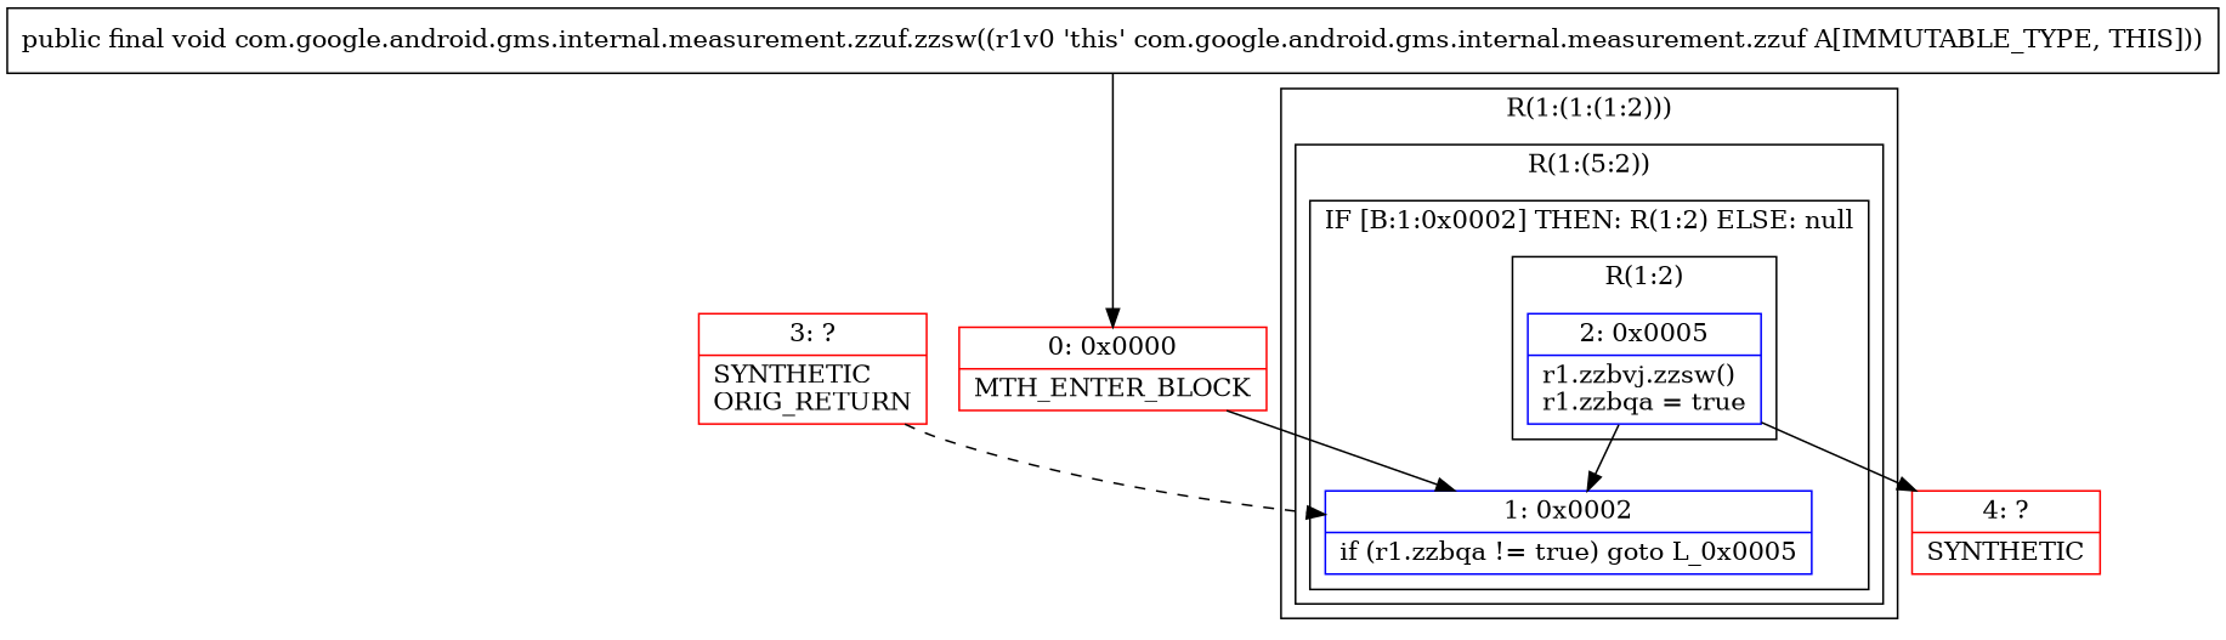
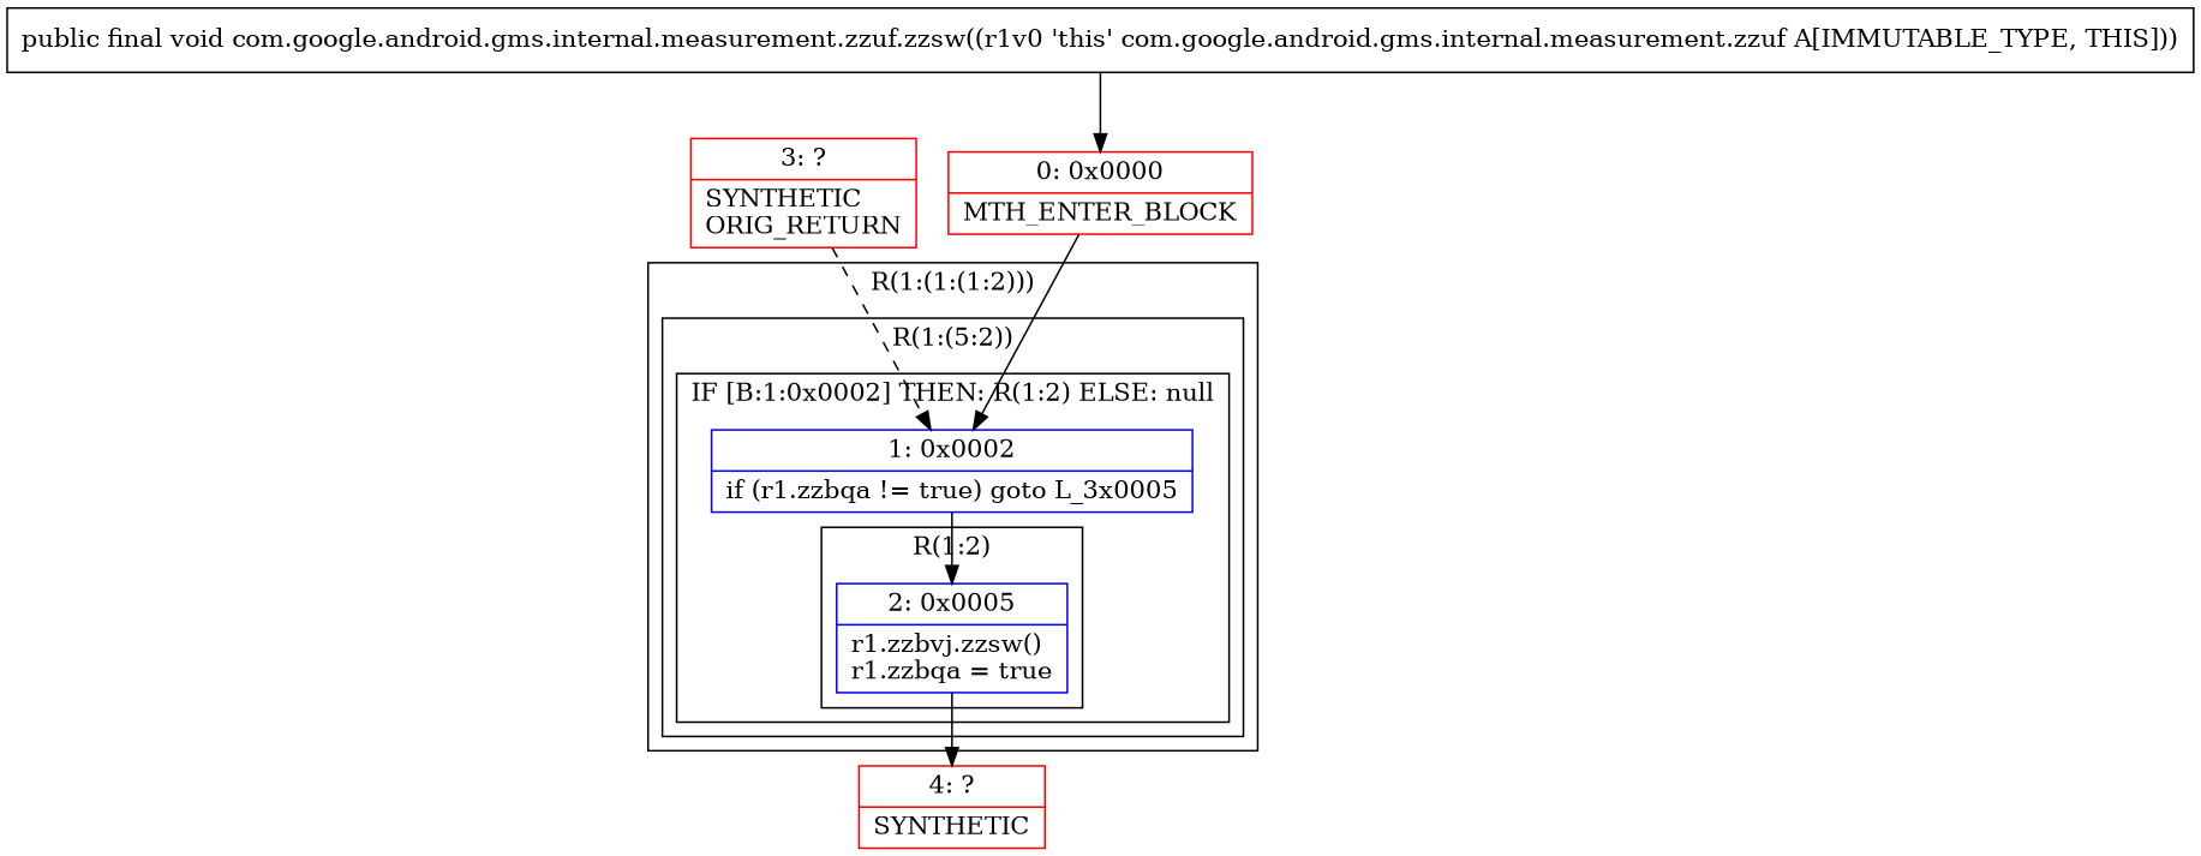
  digraph {
    node [color=red shape=record]
    n1 [color=blue label="{2\:\ 0x0005|r1.zzbvj.zzsw()\lr1.zzbqa = true\l}"]
-   n2 [color=blue label="{1\:\ 0x0002|if (r1.zzbqa != true) goto L_0x0005\l}"]
+   n2 [color=blue label="{1\:\ 0x0002|if (r1.zzbqa != true) goto L_3x0005\l}"]
    n3 [label="{4\:\ ?|SYNTHETIC\l}"]
    n4 [label="{3\:\ ?|SYNTHETIC\lORIG_RETURN\l}"]
    n5 [label="{0\:\ 0x0000|MTH_ENTER_BLOCK\l}"]
    n6 [label="{public final void com.google.android.gms.internal.measurement.zzuf.zzsw((r1v0 'this' com.google.android.gms.internal.measurement.zzuf A[IMMUTABLE_TYPE, THIS])) }" color=""]
    subgraph cluster_1 {
      label="R(1:(1:(1:2)))"
      subgraph cluster_2 {
        label="R(1:(5:2))"
        subgraph cluster_3 {
          label="IF [B:1:0x0002] THEN: R(1:2) ELSE: null"
          n2
          subgraph cluster_4 {
            label="R(1:2)"
            n1
          }
        }
      }
    }
    n1 -> n3
-   n1 -> n2
+   n2 -> n1
    n4 -> n2 [style=dashed]
    n5 -> n2
    n6 -> n5
  }
